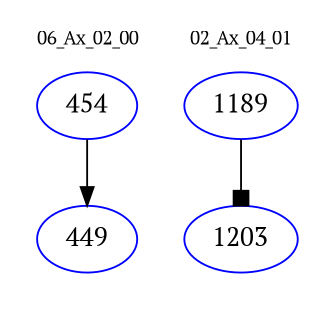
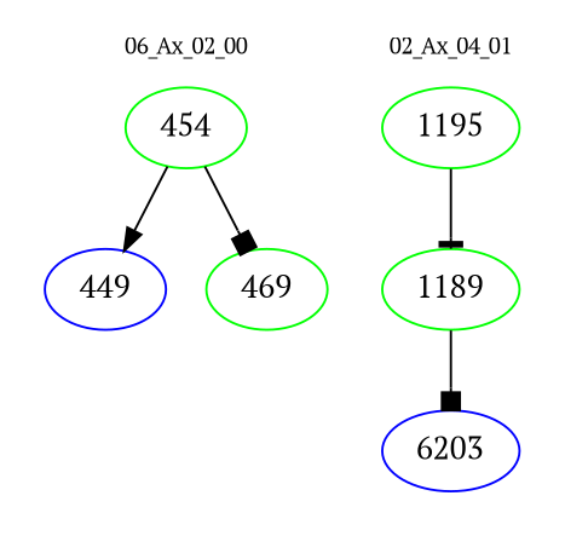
  digraph {
    fontname="PT Serif"
    node [color=green fontname="PT Serif"]
    edge [arrowhead=box color=black fontname="PT Serif"]
-   n1 [color=blue label=454]
+   n1 [label=454]
    n2 [color=blue label=449]
-   n5 [color=blue label=1189]
-   n6 [color=blue label=1203]
+   n3 [label=469]
+   n4 [label=1195]
+   n5 [label=1189]
+   n6 [color=blue label=6203]
    subgraph cluster_1 {
      color=white
      fontsize=10
      label="06_Ax_02_00"
      n1
      n2
+     n3
    }
    subgraph cluster_2 {
      color=white
      fontsize=10
      label="02_Ax_04_01"
+     n4
      n5
      n6
    }
    n1 -> n2 [arrowhead=normal]
+   n1 -> n3
+   n4 -> n5 [arrowhead=tee]
    n5 -> n6
  }
